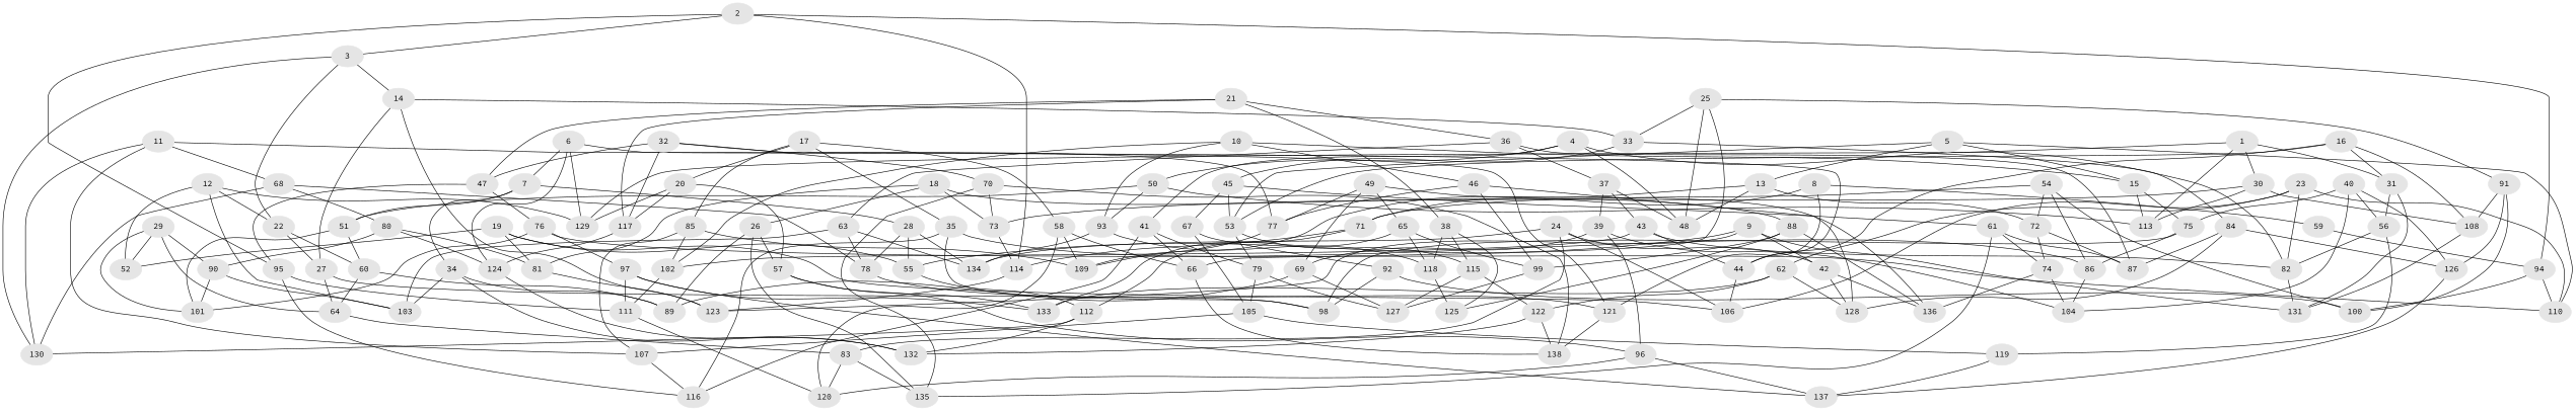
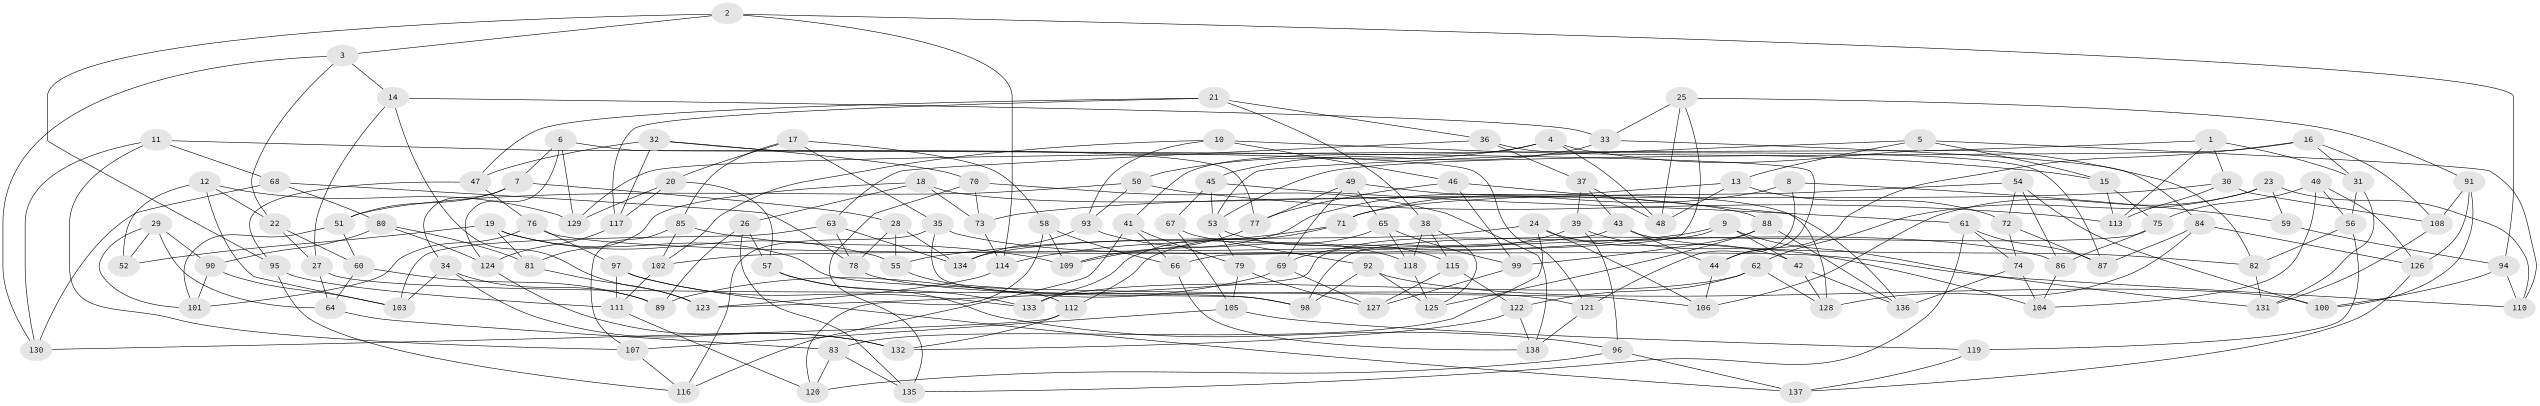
  graph {
    fontname="Source Code Pro"
    node [color=gray90 fontname="Source Code Pro" style=filled]
    edge [fontname="Source Code Pro"]
    1
    30
    31
    113
    129
    108
    73
    131
    56
    2
    3
    94
    95
    114
    14
    22
    130
    110
    100
    116
    111
    123
    27
    33
    60
    4
    41
    48
    50
    82
    66
    79
    51
    93
    5
    13
    15
    53
    72
    109
    75
    115
    6
    7
    44
    124
    28
    34
    106
    132
    55
    134
    78
    103
    89
    101
    8
    59
    71
    121
    67
    92
    105
    133
    138
    9
    42
    128
    136
    112
    10
    46
    102
    77
    99
    118
    11
    68
    107
    80
    12
    52
    87
    74
    64
    98
    45
    84
    86
    16
    17
    20
    35
    58
    85
    57
    117
    120
    18
    26
    81
    88
    135
    125
    19
    96
    21
    36
    38
    47
    37
    63
    76
    23
    62
    122
    24
    83
    25
    91
    126
    29
    90
    119
    32
    70
    61
    104
    39
    43
    69
    127
    137
    40
    97
    49
    65
    54
    1 -- 30
    1 -- 31
    1 -- 113
    1 -- 129
    30 -- 113
    30 -- 108
    30 -- 73
    31 -- 131
    31 -- 56
    108 -- 131
    73 -- 114
    56 -- 82
    56 -- 119
    2 -- 3
    2 -- 94
    2 -- 95
    2 -- 114
    3 -- 14
    3 -- 22
    3 -- 130
    94 -- 110
    94 -- 100
    95 -- 116
    95 -- 111
    114 -- 123
    14 -- 123
    14 -- 27
    14 -- 33
    22 -- 27
    22 -- 60
    111 -- 120
    27 -- 64
    27 -- 98
    33 -- 45
    33 -- 84
    60 -- 89
    60 -- 64
    4 -- 41
    4 -- 48
    4 -- 50
    4 -- 82
    41 -- 116
    41 -- 66
    41 -- 79
    50 -- 113
    50 -- 51
    50 -- 93
    82 -- 131
    66 -- 138
    79 -- 105
    79 -- 127
    51 -- 60
    51 -- 101
    93 -- 134
    93 -- 118
    5 -- 110
    5 -- 13
    5 -- 15
    5 -- 53
    13 -- 48
    13 -- 72
    13 -- 109
    15 -- 113
    15 -- 75
    53 -- 79
    53 -- 115
    72 -- 87
    72 -- 74
    75 -- 98
    75 -- 86
    115 -- 122
    115 -- 127
    6 -- 129
    6 -- 7
    6 -- 44
    6 -- 124
    7 -- 51
    7 -- 28
    7 -- 34
    44 -- 106
    124 -- 132
    28 -- 55
    28 -- 134
    28 -- 78
    34 -- 132
    34 -- 103
    34 -- 89
    55 -- 112
    78 -- 121
    8 -- 59
    8 -- 71
    8 -- 121
    59 -- 94
    71 -- 114
    71 -- 133
    121 -- 138
    67 -- 92
    67 -- 105
    92 -- 100
    92 -- 98
+   92 -- 125
    105 -- 107
    105 -- 119
    9 -- 131
    9 -- 123
    9 -- 55
    9 -- 42
    42 -- 128
    42 -- 136
    112 -- 130
    112 -- 132
    10 -- 93
    10 -- 15
    10 -- 46
    10 -- 102
    46 -- 128
    46 -- 77
    46 -- 99
    102 -- 111
    77 -- 109
    99 -- 127
    118 -- 125
    11 -- 130
    11 -- 121
    11 -- 68
    11 -- 107
    68 -- 130
    68 -- 78
    68 -- 80
    107 -- 116
    80 -- 124
    80 -- 81
    80 -- 90
    12 -- 129
    12 -- 22
    12 -- 103
    12 -- 52
    74 -- 136
    74 -- 104
    64 -- 83
    45 -- 53
    45 -- 67
    45 -- 61
    84 -- 128
    84 -- 87
    84 -- 126
    86 -- 104
    16 -- 31
    16 -- 108
    16 -- 53
    16 -- 44
    17 -- 20
    17 -- 35
    17 -- 58
    17 -- 85
    20 -- 129
    20 -- 57
    20 -- 117
    35 -- 116
    35 -- 98
    35 -- 86
    58 -- 66
    58 -- 109
    58 -- 120
    85 -- 109
    85 -- 102
    85 -- 107
    57 -- 133
    57 -- 96
    117 -- 124
    18 -- 73
    18 -- 26
    18 -- 81
    18 -- 88
    26 -- 89
    26 -- 57
    26 -- 135
    81 -- 123
    88 -- 136
    88 -- 99
    88 -- 125
    19 -- 106
    19 -- 55
    19 -- 52
    19 -- 81
    96 -- 120
    96 -- 137
    21 -- 117
    21 -- 36
    21 -- 38
    21 -- 47
    36 -- 87
    36 -- 37
    36 -- 63
    38 -- 115
    38 -- 118
    38 -- 125
    47 -- 95
    47 -- 76
    37 -- 48
    37 -- 39
    37 -- 43
    63 -- 134
    63 -- 78
    63 -- 103
    76 -- 110
    76 -- 101
    76 -- 97
    23 -- 110
    23 -- 106
-   23 -- 82
+   23 -- 59
    23 -- 62
    62 -- 133
    62 -- 128
    62 -- 122
    122 -- 132
    122 -- 138
    24 -- 106
    24 -- 134
    24 -- 42
    24 -- 83
    83 -- 120
    83 -- 135
    25 -- 33
    25 -- 48
    25 -- 66
    25 -- 91
    91 -- 108
    91 -- 100
    91 -- 126
    126 -- 137
    29 -- 101
    29 -- 52
    29 -- 64
    29 -- 90
    90 -- 103
    90 -- 101
    119 -- 137
    32 -- 77
    32 -- 117
    32 -- 47
    32 -- 70
    70 -- 73
    70 -- 138
    70 -- 135
    61 -- 87
    61 -- 74
    61 -- 135
    39 -- 96
    39 -- 104
    39 -- 69
    43 -- 82
    43 -- 44
    43 -- 102
    69 -- 89
    69 -- 127
    40 -- 56
    40 -- 75
    40 -- 126
    40 -- 104
    97 -- 111
    97 -- 133
    97 -- 137
    49 -- 136
    49 -- 77
    49 -- 69
    49 -- 65
    65 -- 112
    65 -- 99
    65 -- 118
    54 -- 100
    54 -- 72
    54 -- 71
    54 -- 86
  }
